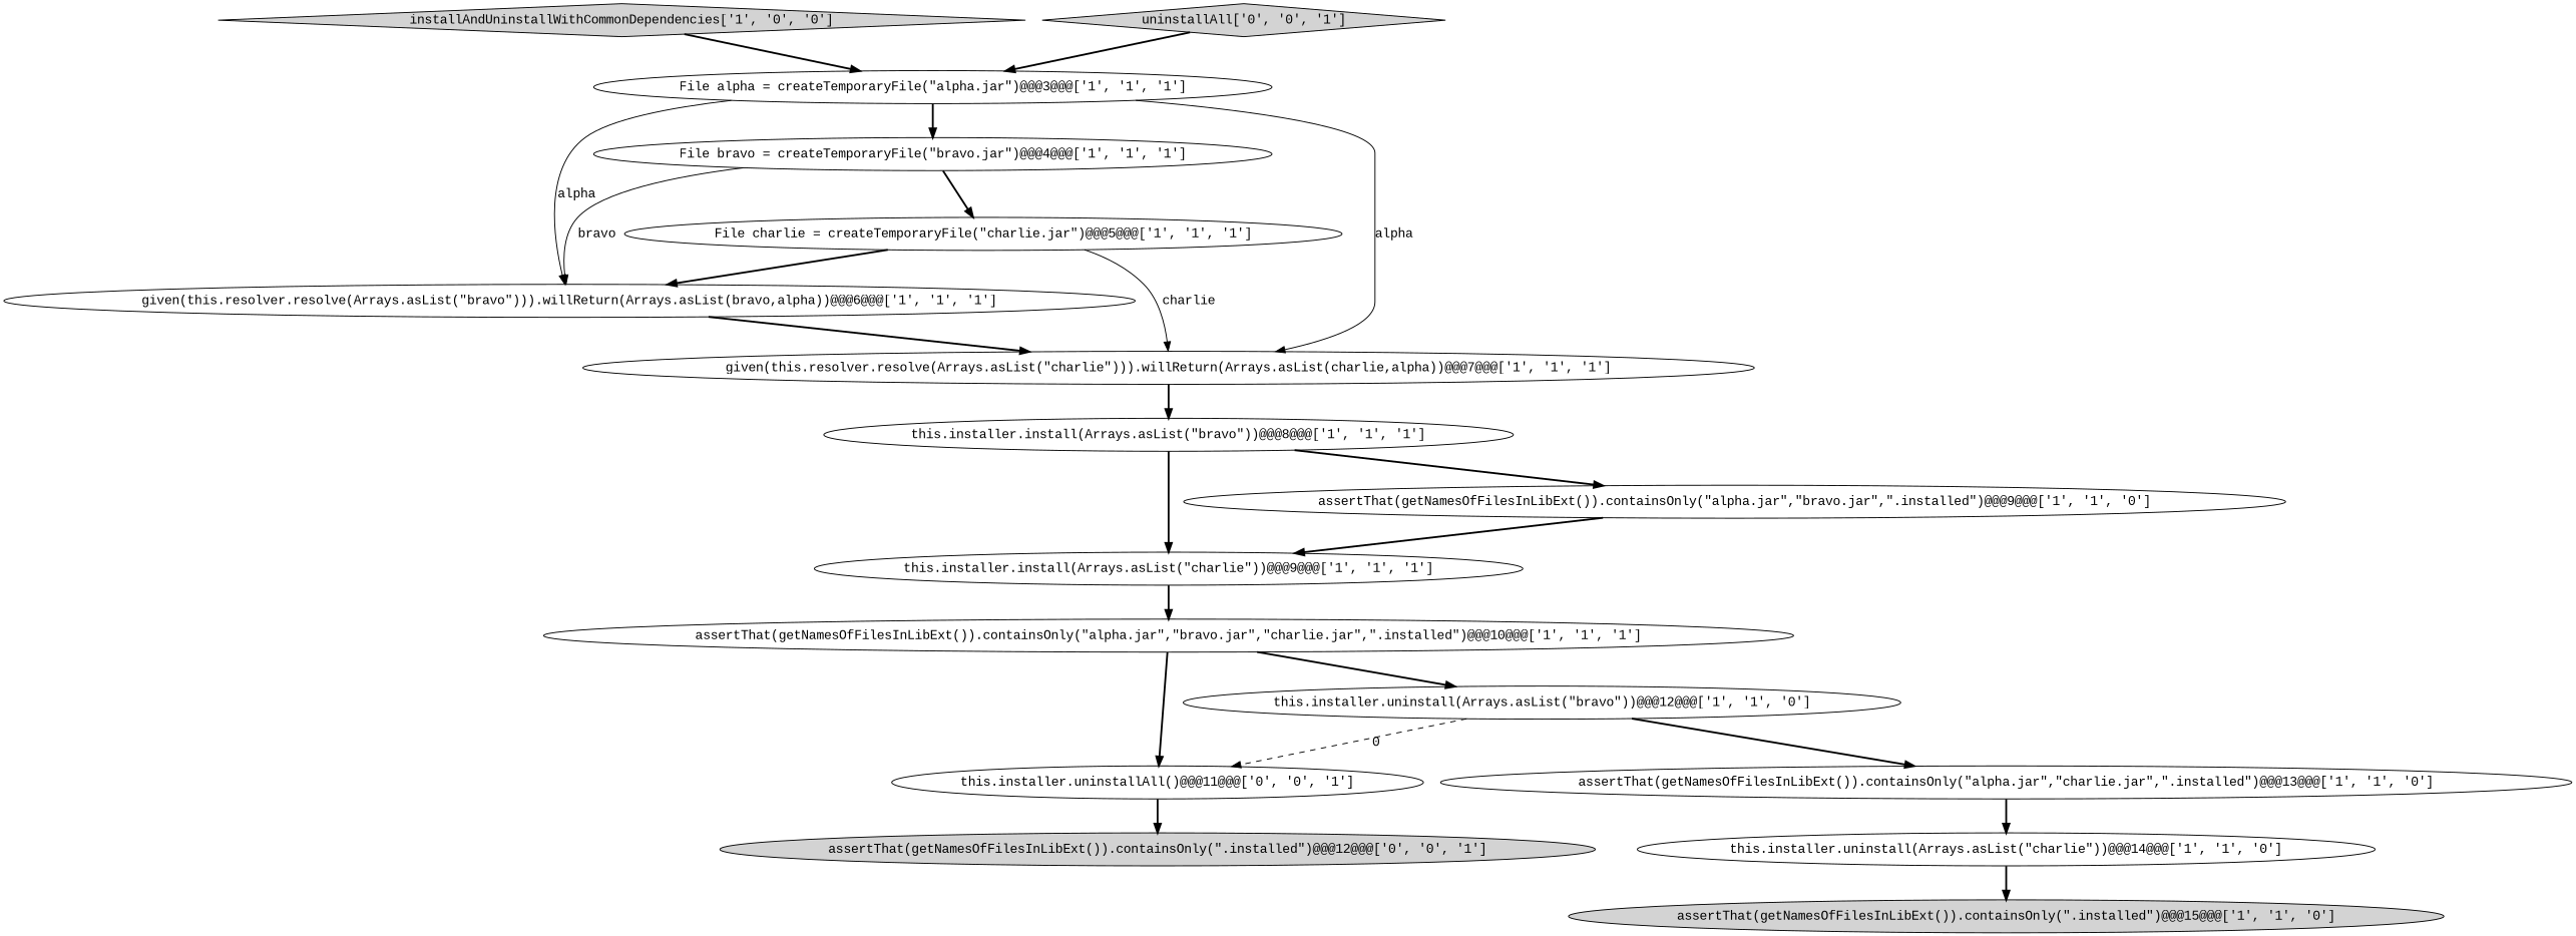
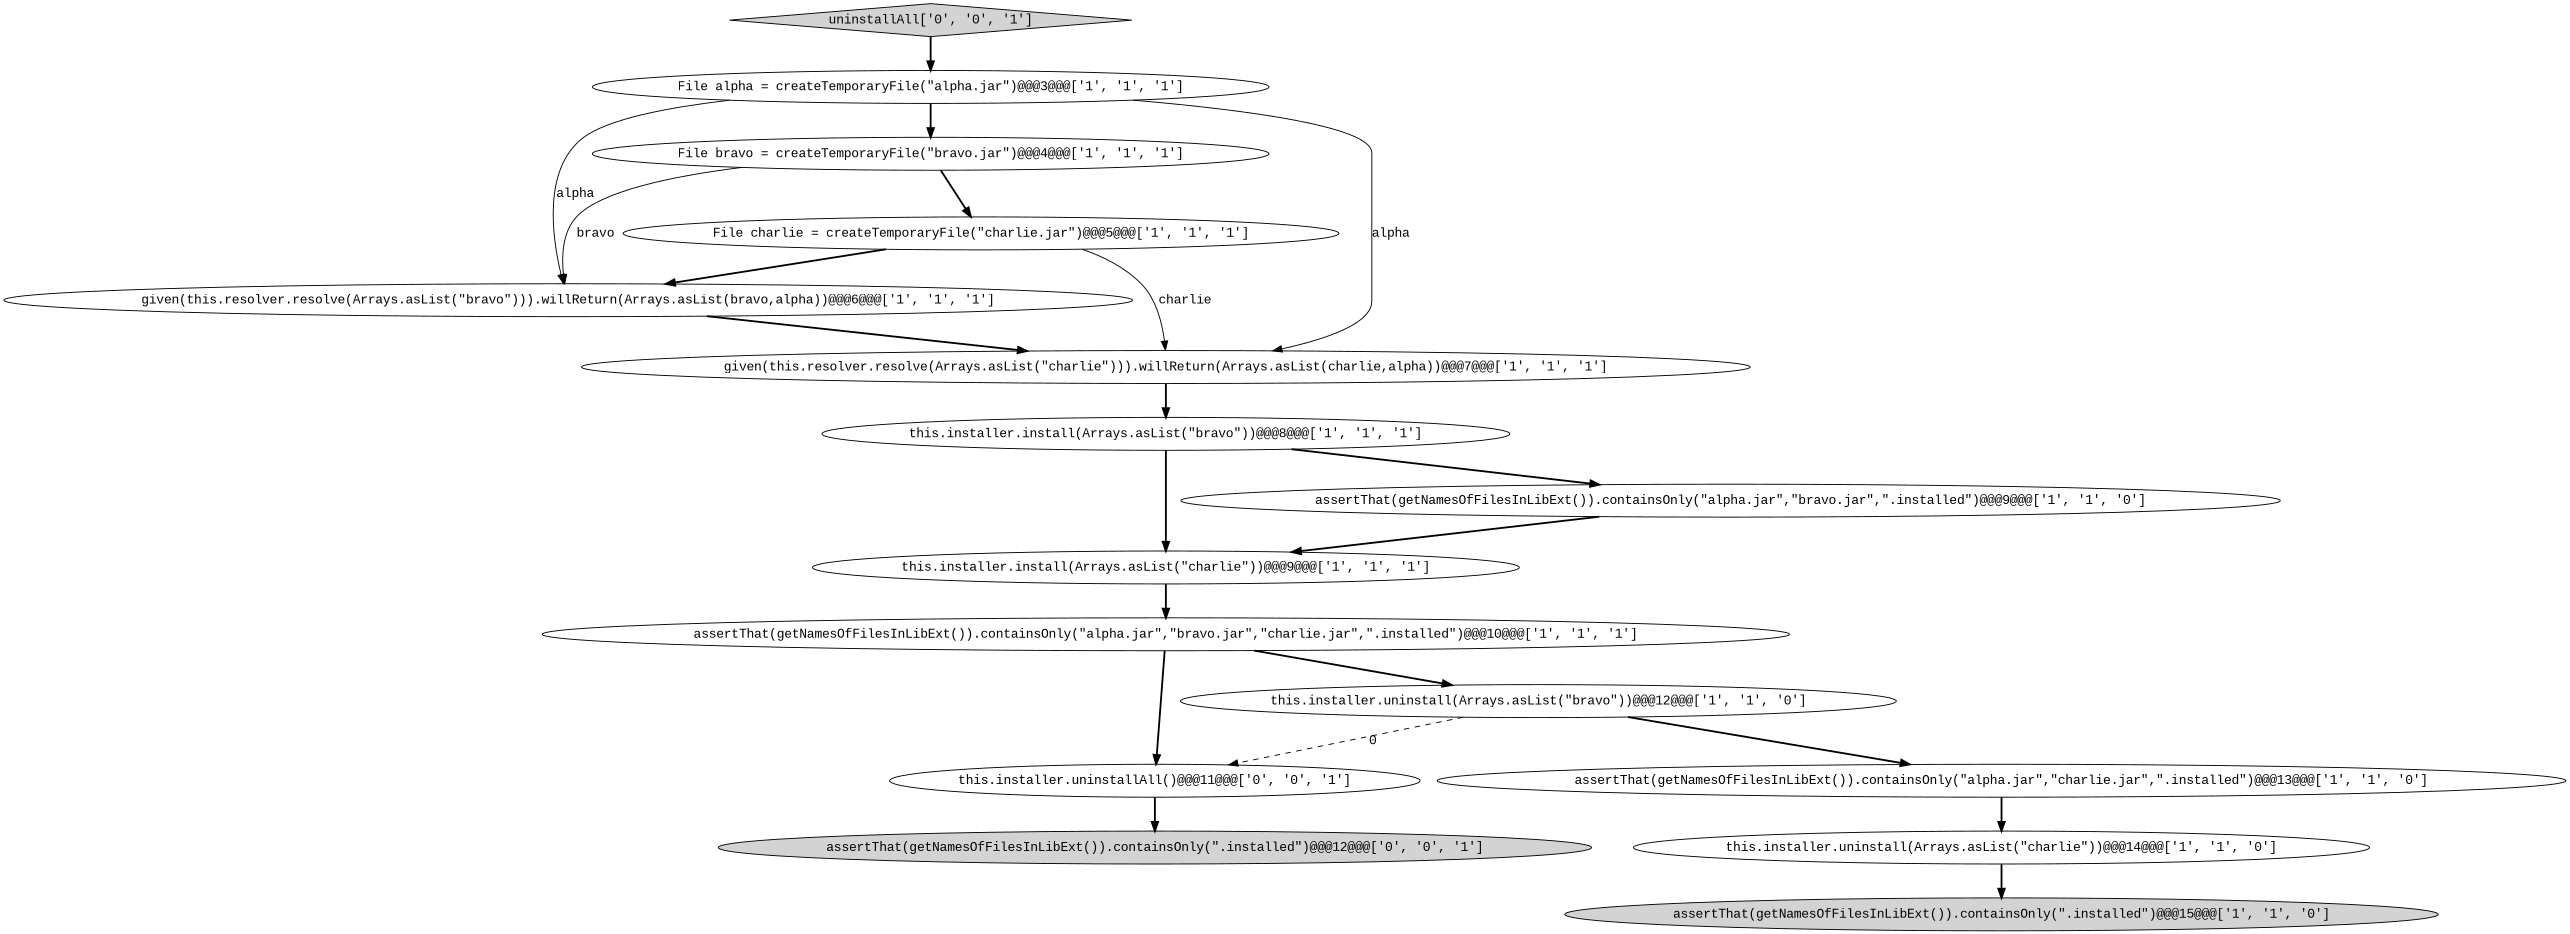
  digraph {
    fontname="Liberation Mono"
    node [fillcolor=white fontname="Liberation Mono" shape=ellipse style=filled]
    edge [fontname="Liberation Mono" style=bold]
    n1 [label="File charlie = createTemporaryFile(\"charlie.jar\")@@@5@@@['1', '1', '1']"]
    n2 [label="given(this.resolver.resolve(Arrays.asList(\"bravo\"))).willReturn(Arrays.asList(bravo,alpha))@@@6@@@['1', '1', '1']"]
    n3 [label="given(this.resolver.resolve(Arrays.asList(\"charlie\"))).willReturn(Arrays.asList(charlie,alpha))@@@7@@@['1', '1', '1']"]
    n4 [label="this.installer.install(Arrays.asList(\"bravo\"))@@@8@@@['1', '1', '1']"]
    n5 [fillcolor=lightgray label="assertThat(getNamesOfFilesInLibExt()).containsOnly(\".installed\")@@@12@@@['0', '0', '1']"]
    n6 [label="this.installer.install(Arrays.asList(\"charlie\"))@@@9@@@['1', '1', '1']"]
    n7 [label="assertThat(getNamesOfFilesInLibExt()).containsOnly(\"alpha.jar\",\"bravo.jar\",\"charlie.jar\",\".installed\")@@@10@@@['1', '1', '1']"]
    n8 [label="this.installer.uninstallAll()@@@11@@@['0', '0', '1']"]
    n9 [label="this.installer.uninstall(Arrays.asList(\"bravo\"))@@@12@@@['1', '1', '0']"]
    n10 [label="assertThat(getNamesOfFilesInLibExt()).containsOnly(\"alpha.jar\",\"charlie.jar\",\".installed\")@@@13@@@['1', '1', '0']"]
-   n11 [fillcolor=lightgray label="installAndUninstallWithCommonDependencies['1', '0', '0']" shape=diamond]
    n12 [label="File alpha = createTemporaryFile(\"alpha.jar\")@@@3@@@['1', '1', '1']"]
    n13 [label="File bravo = createTemporaryFile(\"bravo.jar\")@@@4@@@['1', '1', '1']"]
    n14 [fillcolor=lightgray label="uninstallAll['0', '0', '1']" shape=diamond]
    n15 [label="assertThat(getNamesOfFilesInLibExt()).containsOnly(\"alpha.jar\",\"bravo.jar\",\".installed\")@@@9@@@['1', '1', '0']"]
    n16 [fillcolor=lightgray label="assertThat(getNamesOfFilesInLibExt()).containsOnly(\".installed\")@@@15@@@['1', '1', '0']"]
    n17 [label="this.installer.uninstall(Arrays.asList(\"charlie\"))@@@14@@@['1', '1', '0']"]
    n1 -> n2
    n1 -> n3 [label=charlie style=solid]
    n2 -> n3
    n3 -> n4
    n4 -> n6
    n4 -> n15
    n6 -> n7
    n7 -> n8
    n7 -> n9
    n8 -> n5
    n9 -> n8 [label=0 style=dashed]
    n9 -> n10
    n10 -> n17
-   n11 -> n12
    n12 -> n2 [label=alpha style=solid]
    n12 -> n3 [label=alpha style=solid]
    n12 -> n13
    n13 -> n1
    n13 -> n2 [label=bravo style=solid]
    n14 -> n12
    n15 -> n6
    n17 -> n16
  }
